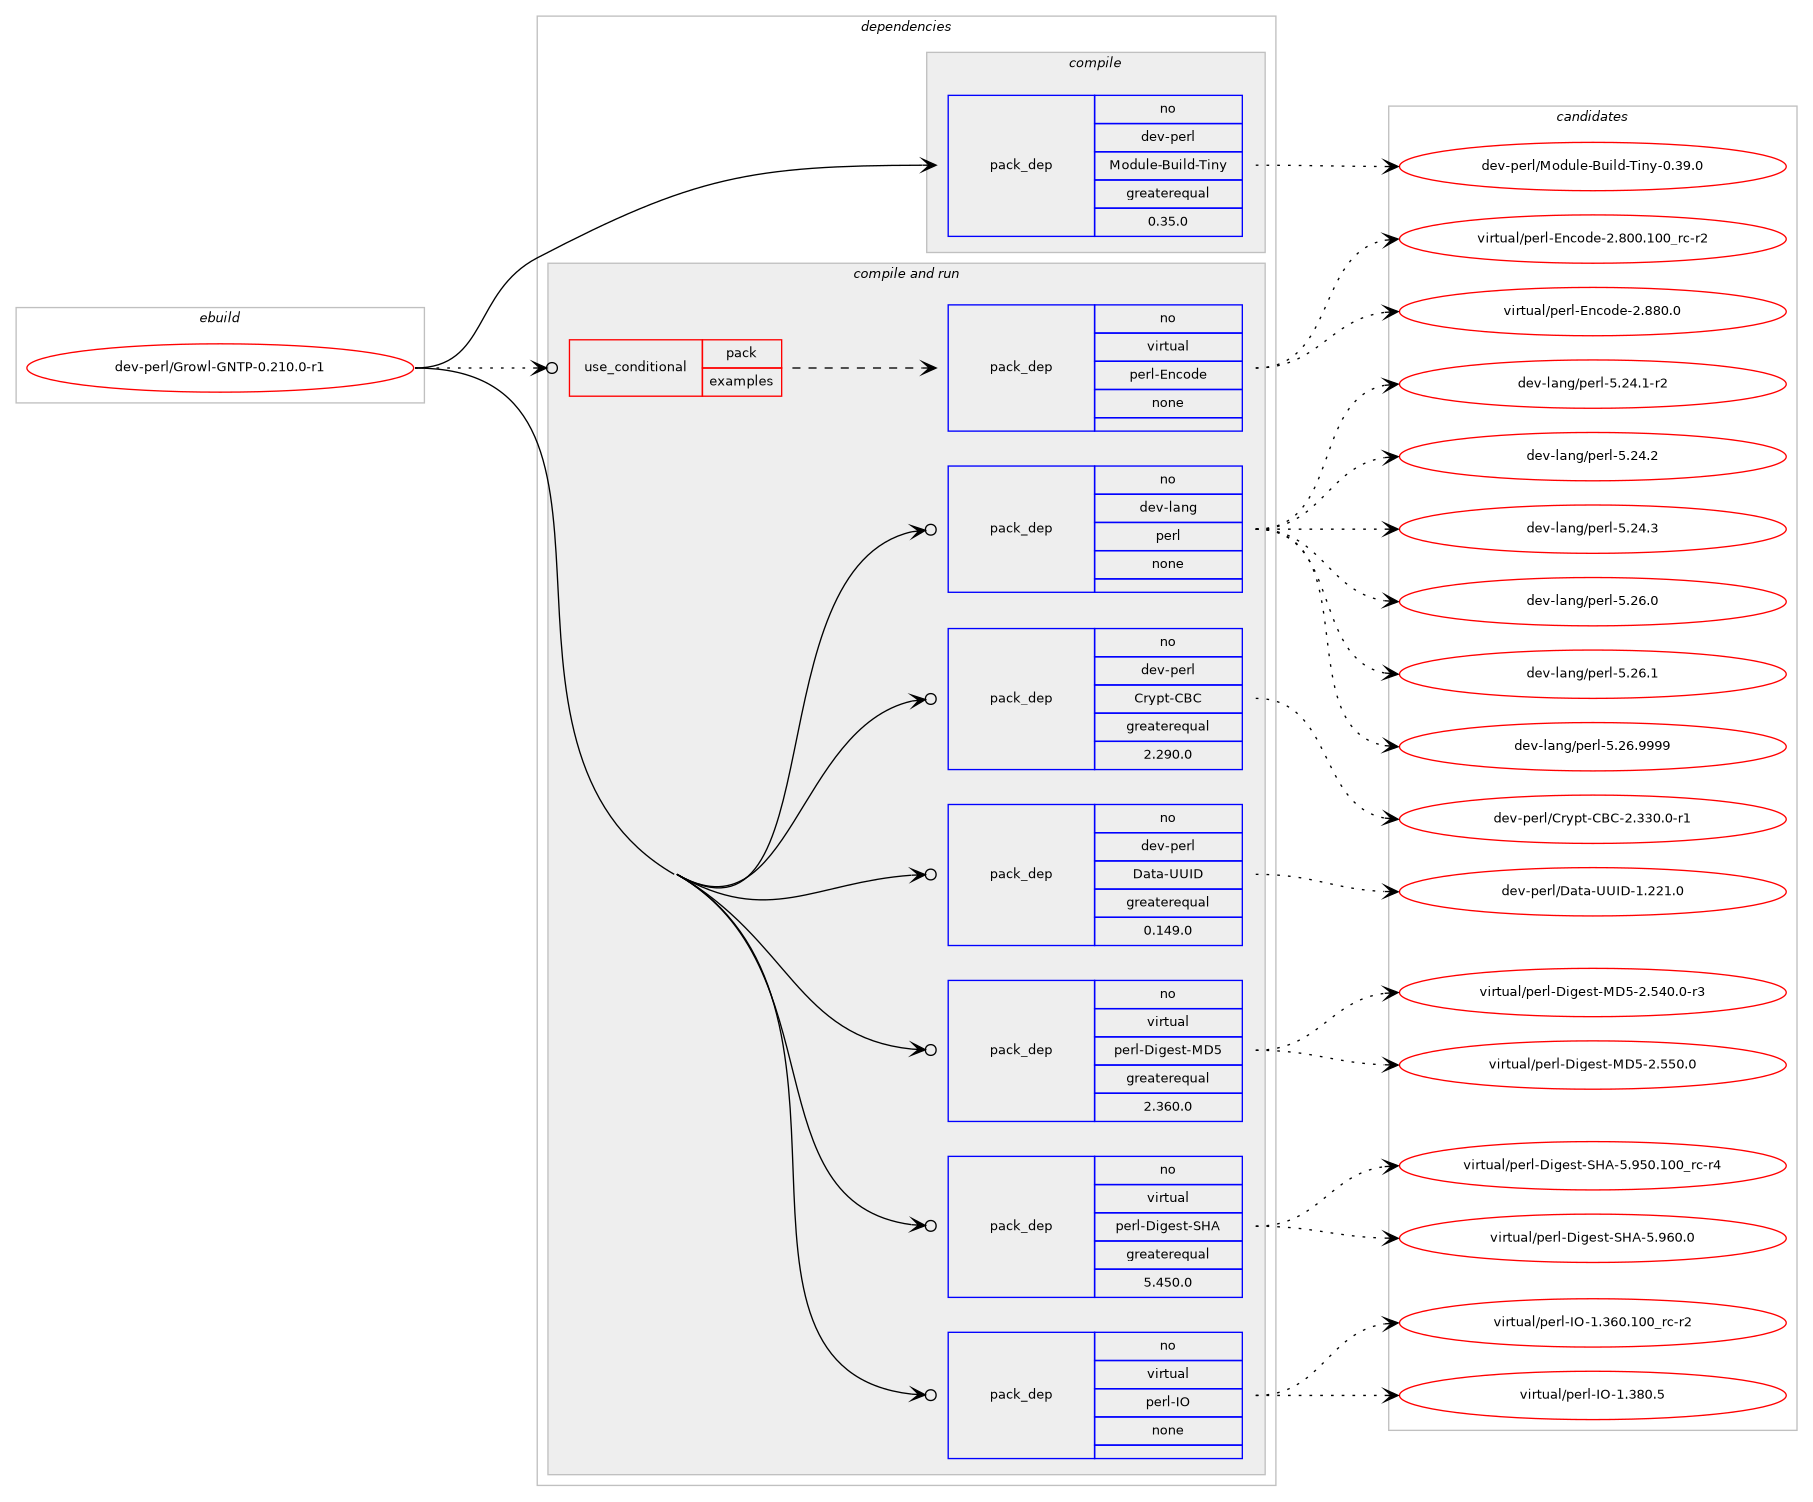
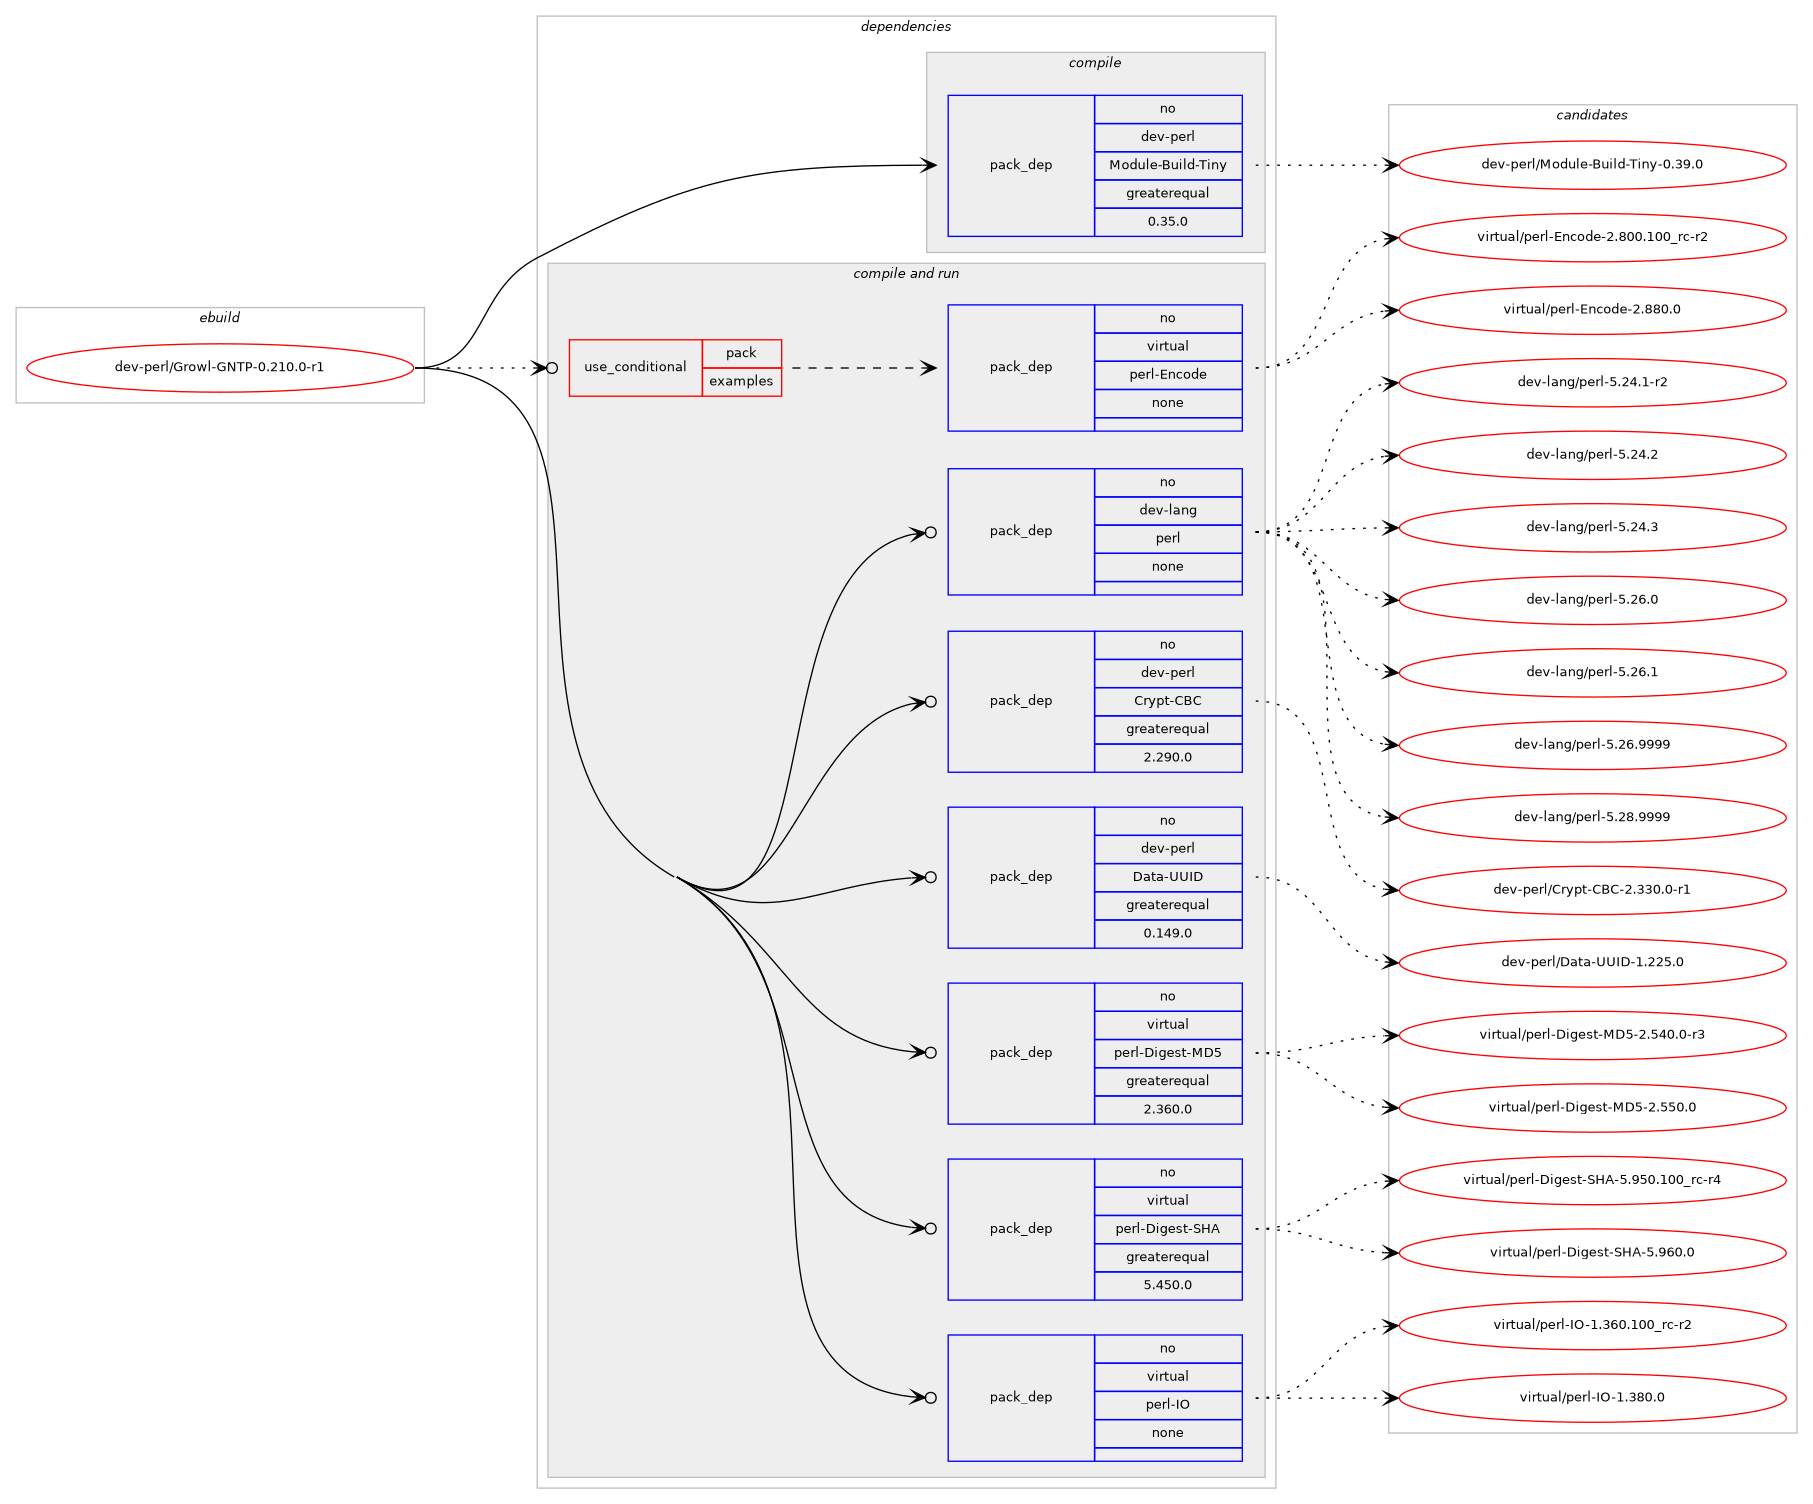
  digraph {
    compound=true
    concentrate=true
    fontname=Helvetica
    fontsize=10
    newrank=true
    rankdir=LR
    ranksep=1.5
    node [color=red fontname=Helvetica fontsize=10]
    edge [arrowhead=vee headport=w style=dotted tailport=e weight=100]
    n1 [label="dev-perl/Growl-GNTP-0.210.0-r1" width=4]
    n2 [color=blue label=<<TABLE BORDER="0" CELLBORDER="1" CELLSPACING="0" CELLPADDING="4" WIDTH="220"><TR><TD ROWSPAN="6" CELLPADDING="30">pack_dep</TD></TR><TR><TD WIDTH="110">no</TD></TR><TR><TD>dev-perl</TD></TR><TR><TD>Module-Build-Tiny</TD></TR><TR><TD>greaterequal</TD></TR><TR><TD>0.35.0</TD></TR></TABLE>> shape=none]
    n3 [color=blue label=<<TABLE BORDER="0" CELLBORDER="1" CELLSPACING="0" CELLPADDING="4" WIDTH="220"><TR><TD ROWSPAN="6" CELLPADDING="30">pack_dep</TD></TR><TR><TD WIDTH="110">no</TD></TR><TR><TD>virtual</TD></TR><TR><TD>perl-Encode</TD></TR><TR><TD>none</TD></TR><TR><TD></TD></TR></TABLE>> shape=none]
    n4 [label=<<TABLE BORDER="0" CELLBORDER="1" CELLSPACING="0" CELLPADDING="4"><TR><TD ROWSPAN="3" CELLPADDING="10">use_conditional</TD></TR><TR><TD>pack</TD></TR><TR><TD>examples</TD></TR></TABLE>> shape=none]
    n5 [color=blue label=<<TABLE BORDER="0" CELLBORDER="1" CELLSPACING="0" CELLPADDING="4" WIDTH="220"><TR><TD ROWSPAN="6" CELLPADDING="30">pack_dep</TD></TR><TR><TD WIDTH="110">no</TD></TR><TR><TD>dev-lang</TD></TR><TR><TD>perl</TD></TR><TR><TD>none</TD></TR><TR><TD></TD></TR></TABLE>> shape=none]
    n6 [color=blue label=<<TABLE BORDER="0" CELLBORDER="1" CELLSPACING="0" CELLPADDING="4" WIDTH="220"><TR><TD ROWSPAN="6" CELLPADDING="30">pack_dep</TD></TR><TR><TD WIDTH="110">no</TD></TR><TR><TD>dev-perl</TD></TR><TR><TD>Crypt-CBC</TD></TR><TR><TD>greaterequal</TD></TR><TR><TD>2.290.0</TD></TR></TABLE>> shape=none]
    n7 [color=blue label=<<TABLE BORDER="0" CELLBORDER="1" CELLSPACING="0" CELLPADDING="4" WIDTH="220"><TR><TD ROWSPAN="6" CELLPADDING="30">pack_dep</TD></TR><TR><TD WIDTH="110">no</TD></TR><TR><TD>dev-perl</TD></TR><TR><TD>Data-UUID</TD></TR><TR><TD>greaterequal</TD></TR><TR><TD>0.149.0</TD></TR></TABLE>> shape=none]
    n8 [color=blue label=<<TABLE BORDER="0" CELLBORDER="1" CELLSPACING="0" CELLPADDING="4" WIDTH="220"><TR><TD ROWSPAN="6" CELLPADDING="30">pack_dep</TD></TR><TR><TD WIDTH="110">no</TD></TR><TR><TD>virtual</TD></TR><TR><TD>perl-Digest-MD5</TD></TR><TR><TD>greaterequal</TD></TR><TR><TD>2.360.0</TD></TR></TABLE>> shape=none]
    n9 [color=blue label=<<TABLE BORDER="0" CELLBORDER="1" CELLSPACING="0" CELLPADDING="4" WIDTH="220"><TR><TD ROWSPAN="6" CELLPADDING="30">pack_dep</TD></TR><TR><TD WIDTH="110">no</TD></TR><TR><TD>virtual</TD></TR><TR><TD>perl-Digest-SHA</TD></TR><TR><TD>greaterequal</TD></TR><TR><TD>5.450.0</TD></TR></TABLE>> shape=none]
    n10 [color=blue label=<<TABLE BORDER="0" CELLBORDER="1" CELLSPACING="0" CELLPADDING="4" WIDTH="220"><TR><TD ROWSPAN="6" CELLPADDING="30">pack_dep</TD></TR><TR><TD WIDTH="110">no</TD></TR><TR><TD>virtual</TD></TR><TR><TD>perl-IO</TD></TR><TR><TD>none</TD></TR><TR><TD></TD></TR></TABLE>> shape=none]
    n11 [label="dev-perl/Module-Build-Tiny-0.39.0" width=4]
    n12 [label="virtual/perl-Encode-2.800.100_rc-r2" width=4]
    n13 [label="virtual/perl-Encode-2.880.0" width=4]
    n14 [label="dev-lang/perl-5.24.1-r2" width=4]
    n15 [label="dev-lang/perl-5.24.2" width=4]
    n16 [label="dev-lang/perl-5.24.3" width=4]
    n17 [label="dev-lang/perl-5.26.0" width=4]
    n18 [label="dev-lang/perl-5.26.1" width=4]
    n19 [label="dev-lang/perl-5.26.9999" width=4]
+   n20 [label="dev-lang/perl-5.28.9999" width=4]
    n21 [label="dev-perl/Crypt-CBC-2.330.0-r1" width=4]
-   n22 [label="dev-perl/Data-UUID-1.221.0" width=4]
+   n22 [label="dev-perl/Data-UUID-1.225.0" width=4]
    n23 [label="virtual/perl-Digest-MD5-2.540.0-r3" width=4]
    n24 [label="virtual/perl-Digest-MD5-2.550.0" width=4]
    n25 [label="virtual/perl-Digest-SHA-5.950.100_rc-r4" width=4]
    n26 [label="virtual/perl-Digest-SHA-5.960.0" width=4]
    n27 [label="virtual/perl-IO-1.360.100_rc-r2" width=4]
-   n28 [label="virtual/perl-IO-1.380.5" width=4]
+   n28 [label="virtual/perl-IO-1.380.0" width=4]
    subgraph cluster_1 {
      color=gray
      label=<<i>ebuild</i>>
      rank=same
      n1
    }
    subgraph cluster_2 {
      color=gray
      label=<<i>dependencies</i>>
      subgraph cluster_3 {
        color=gray
        fillcolor="#eeeeee"
        label=<<i>compile</i>>
        style=filled
        subgraph sub_4 {
          color=gray
          fillcolor="#eeeeee"
          label=<<i>compile</i>>
          style=filled
          n2
        }
      }
      subgraph cluster_5 {
        color=gray
        fillcolor="#eeeeee"
        label=<<i>compile and run</i>>
        style=filled
        subgraph sub_6 {
          color=gray
          fillcolor="#eeeeee"
          label=<<i>compile and run</i>>
          style=filled
          n4
          subgraph sub_7 {
            color=gray
            fillcolor="#eeeeee"
            label=<<i>compile and run</i>>
            style=filled
            n3
          }
        }
        subgraph sub_8 {
          color=gray
          fillcolor="#eeeeee"
          label=<<i>compile and run</i>>
          style=filled
          n5
        }
        subgraph sub_9 {
          color=gray
          fillcolor="#eeeeee"
          label=<<i>compile and run</i>>
          style=filled
          n6
        }
        subgraph sub_10 {
          color=gray
          fillcolor="#eeeeee"
          label=<<i>compile and run</i>>
          style=filled
          n7
        }
        subgraph sub_11 {
          color=gray
          fillcolor="#eeeeee"
          label=<<i>compile and run</i>>
          style=filled
          n8
        }
        subgraph sub_12 {
          color=gray
          fillcolor="#eeeeee"
          label=<<i>compile and run</i>>
          style=filled
          n9
        }
        subgraph sub_13 {
          color=gray
          fillcolor="#eeeeee"
          label=<<i>compile and run</i>>
          style=filled
          n10
        }
      }
      subgraph cluster_14 {
        color=gray
        fillcolor="#eeeeee"
        label=<<i>run</i>>
        style=filled
      }
    }
    subgraph cluster_15 {
      color=gray
      label=<<i>candidates</i>>
      rank=same
      subgraph sub_16 {
        color=black
        label=<<i>candidates</i>>
        nodesep=1
        rank=same
        n11
      }
      subgraph sub_17 {
        color=black
        label=<<i>candidates</i>>
        nodesep=1
        rank=same
        n12
        n13
      }
      subgraph sub_18 {
        color=black
        label=<<i>candidates</i>>
        nodesep=1
        rank=same
        n14
        n15
        n16
        n17
        n18
        n19
+       n20
      }
      subgraph sub_19 {
        color=black
        label=<<i>candidates</i>>
        nodesep=1
        rank=same
        n21
      }
      subgraph sub_20 {
        color=black
        label=<<i>candidates</i>>
        nodesep=1
        rank=same
        n22
      }
      subgraph sub_21 {
        color=black
        label=<<i>candidates</i>>
        nodesep=1
        rank=same
        n23
        n24
      }
      subgraph sub_22 {
        color=black
        label=<<i>candidates</i>>
        nodesep=1
        rank=same
        n25
        n26
      }
      subgraph sub_23 {
        color=black
        label=<<i>candidates</i>>
        nodesep=1
        rank=same
        n27
        n28
      }
    }
    n1 -> n2 [style=solid weight=20]
    n1 -> n4 [arrowhead=odotvee weight=20]
    n1 -> n5 [arrowhead=odotvee style=solid weight=20]
    n1 -> n6 [arrowhead=odotvee style=solid weight=20]
    n1 -> n7 [arrowhead=odotvee style=solid weight=20]
    n1 -> n8 [arrowhead=odotvee style=solid weight=20]
    n1 -> n9 [arrowhead=odotvee style=solid weight=20]
    n1 -> n10 [arrowhead=odotvee style=solid weight=20]
    n2 -> n11
    n3 -> n12
    n3 -> n13
    n4 -> n3 [style=dashed weight=20]
    n5 -> n14
    n5 -> n15
    n5 -> n16
    n5 -> n17
    n5 -> n18
    n5 -> n19
+   n5 -> n20
    n6 -> n21
    n7 -> n22
    n8 -> n23
    n8 -> n24
    n9 -> n25
    n9 -> n26
    n10 -> n27
    n10 -> n28
  }
